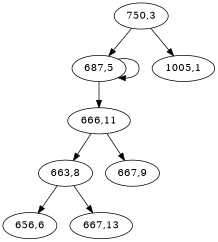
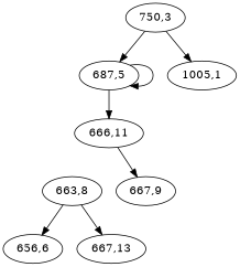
  digraph {
    "750,3"
    "687,5"
    n3 [label="1005,1"]
    "666,11"
    "663,8"
    "667,9"
    "656,6"
    n8 [label="667,13"]
    "750,3" -> "687,5"
    "750,3" -> n3
    "687,5" -> "687,5"
    "687,5" -> "666,11"
-   "666,11" -> "663,8"
    "666,11" -> "667,9"
    "663,8" -> "656,6"
    "663,8" -> n8
  }
